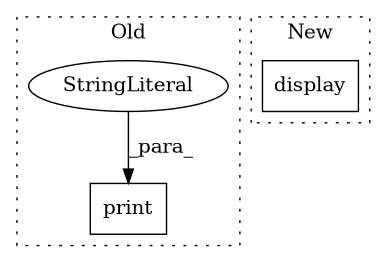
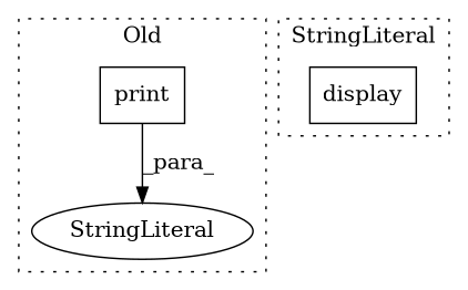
  digraph {
    node [a=32 shape=box]
    n1 [l="6,1" label=print s="11125,11158"]
    n2 [a=45 l=27 label=StringLiteral s=11131 shape=ellipse]
    n3 [l="8,1" label=display s="11527,11558"]
    subgraph cluster_1 {
      label=Old
      style=dotted
      n1
      n2
    }
    subgraph cluster_2 {
-     label=New
+     label=StringLiteral
      style=dotted
      n3
    }
-   n2 -> n1 [label=_para_]
+   n1 -> n2 [label=_para_]
  }
